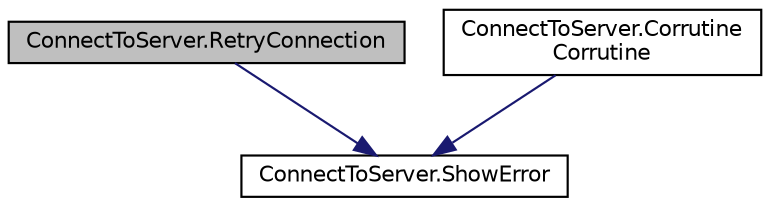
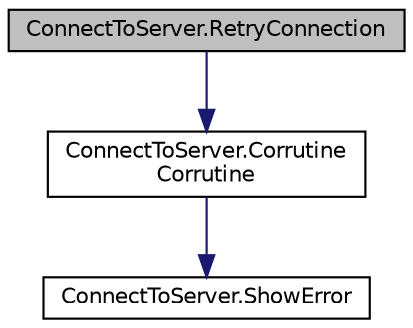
  digraph {
    rankdir=TB
    node [color=black fillcolor=white fontname=Helvetica fontsize=10 shape=record style=filled]
    edge [color=midnightblue fontname=Helvetica fontsize=10 labelfontname=Helvetica labelfontsize=10 style=solid]
    n1 [fillcolor=grey75 fontcolor=black height=0.2 label="ConnectToServer.RetryConnection" width=0.4]
    n2 [height=0.2 label="ConnectToServer.Corrutine\lCorrutine" width=0.4]
    n3 [height=0.2 label="ConnectToServer.ShowError" width=0.4]
-   n1 -> n3
+   n1 -> n2
    n2 -> n3
  }
